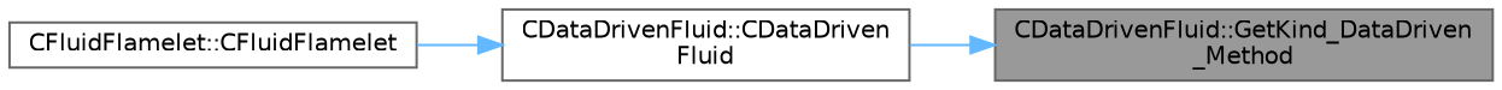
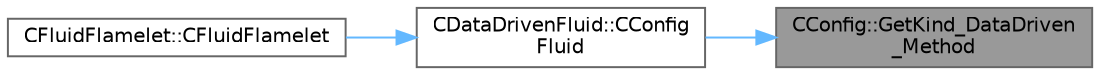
  digraph {
    rankdir=RL
    node [color=grey40 fillcolor=white fontname=Helvetica fontsize=10 shape=box style=filled]
    edge [color=steelblue1 dir=back fontname=Helvetica fontsize=10 labelfontname=Helvetica labelfontsize=10 style=solid]
-   n1 [color=gray40 fillcolor=grey60 fontcolor=black height=0.2 label="CDataDrivenFluid::GetKind_DataDriven\l_Method" width=0.4]
-   n2 [height=0.2 label="CDataDrivenFluid::CDataDriven\lFluid" width=0.4]
+   n1 [color=gray40 fillcolor=grey60 fontcolor=black height=0.2 label="CConfig::GetKind_DataDriven\l_Method" width=0.4]
+   n2 [height=0.2 label="CDataDrivenFluid::CConfig\lFluid" width=0.4]
    n3 [height=0.2 label="CFluidFlamelet::CFluidFlamelet" width=0.4]
    n1 -> n2
    n2 -> n3
  }
